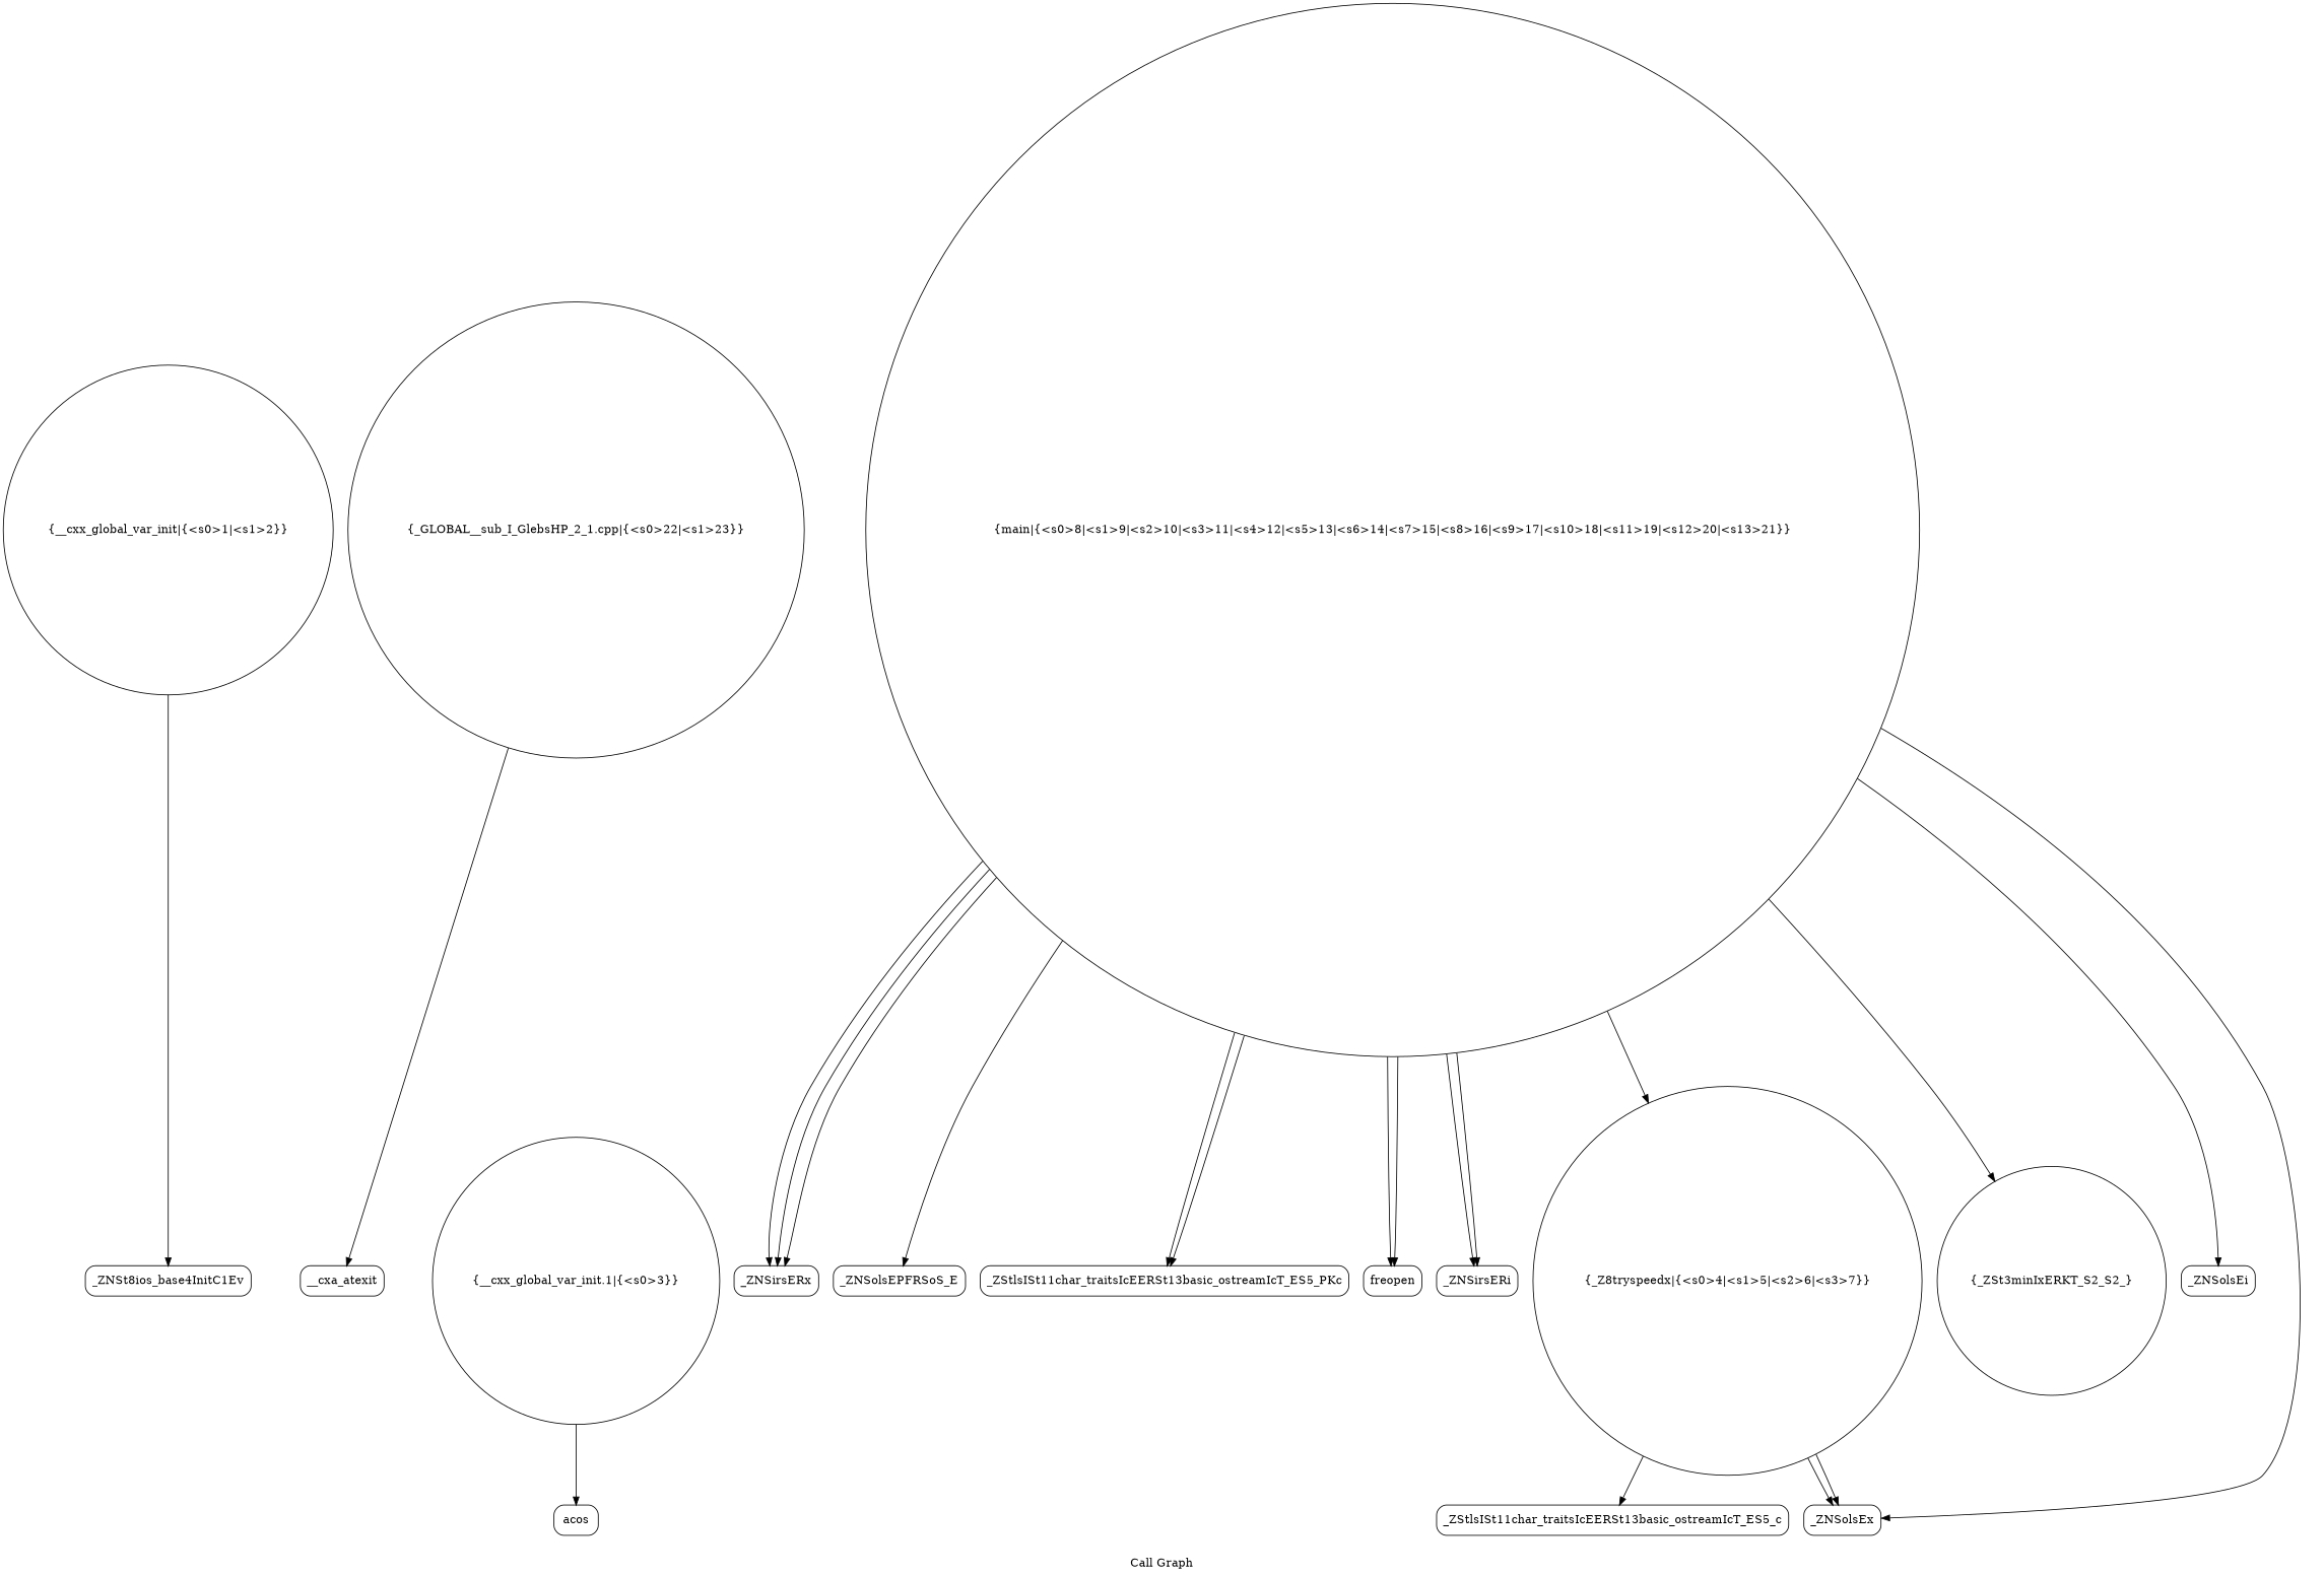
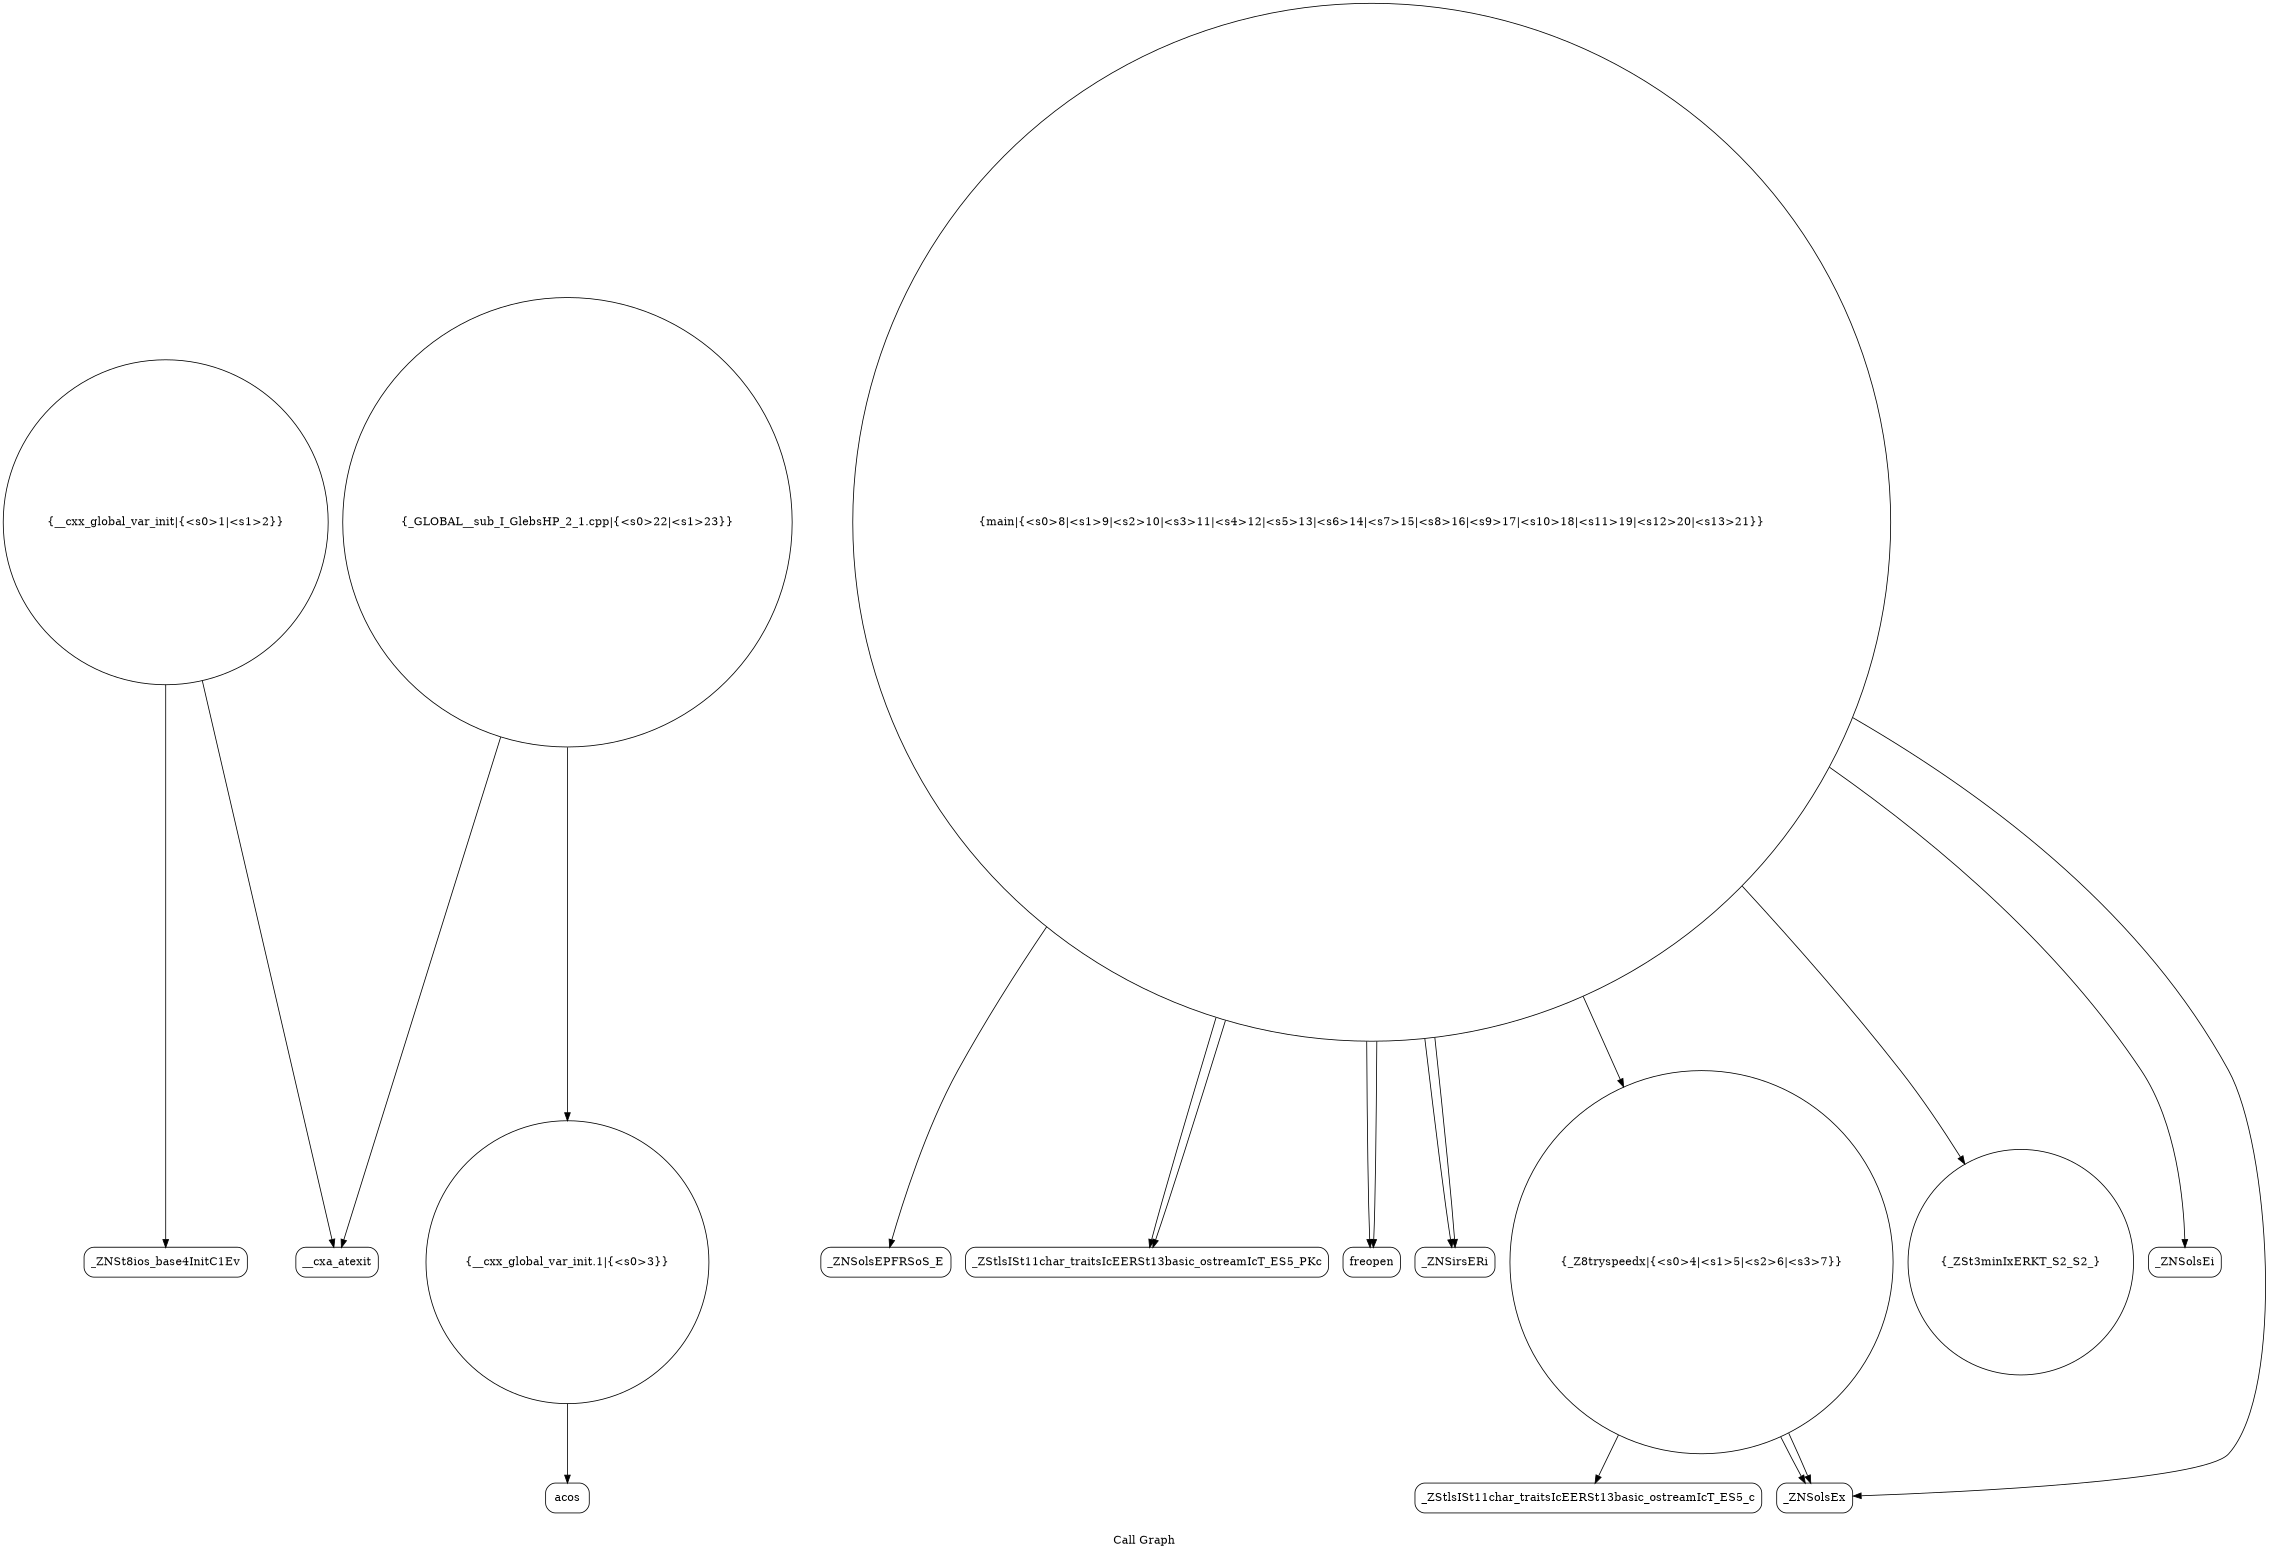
  digraph {
    label="Call Graph"
    node [shape=Mrecord]
    edge [color=black tailport=s0]
    n1 [label="{__cxx_global_var_init|{<s0>1|<s1>2}}" shape=circle]
    n2 [label="{_ZNSt8ios_base4InitC1Ev}"]
    n3 [label="{__cxa_atexit}"]
    n4 [label="{_ZStlsISt11char_traitsIcEERSt13basic_ostreamIcT_ES5_c}"]
-   n5 [label="{_ZNSirsERx}"]
    n6 [label="{_ZNSolsEPFRSoS_E}"]
    n7 [label="{_ZStlsISt11char_traitsIcEERSt13basic_ostreamIcT_ES5_PKc}"]
    n8 [label="{__cxx_global_var_init.1|{<s0>3}}" shape=circle]
    n9 [label="{acos}"]
    n10 [label="{main|{<s0>8|<s1>9|<s2>10|<s3>11|<s4>12|<s5>13|<s6>14|<s7>15|<s8>16|<s9>17|<s10>18|<s11>19|<s12>20|<s13>21}}" shape=circle]
    n11 [label="{freopen}"]
    n12 [label="{_ZNSirsERi}"]
    n13 [label="{_Z8tryspeedx|{<s0>4|<s1>5|<s2>6|<s3>7}}" shape=circle]
    n14 [label="{_ZSt3minIxERKT_S2_S2_}" shape=circle]
    n15 [label="{_ZNSolsEi}"]
    n16 [label="{_ZNSolsEx}"]
    n17 [label="{_GLOBAL__sub_I_GlebsHP_2_1.cpp|{<s0>22|<s1>23}}" shape=circle]
    n1 -> n2
+   n1 -> n3 [tailport=s1]
    n8 -> n9
-   n10 -> n5 [tailport=s4]
-   n10 -> n5 [tailport=s5]
-   n10 -> n5 [tailport=s6]
    n10 -> n6 [tailport=s13]
    n10 -> n7 [tailport=s9]
    n10 -> n7 [tailport=s11]
    n10 -> n11
    n10 -> n11 [tailport=s1]
    n10 -> n12 [tailport=s2]
    n10 -> n12 [tailport=s3]
    n10 -> n13 [tailport=s7]
    n10 -> n14 [tailport=s8]
    n10 -> n15 [tailport=s10]
    n10 -> n16 [tailport=s12]
    n13 -> n4 [tailport=s1]
    n13 -> n16
    n13 -> n16 [tailport=s2]
    n17 -> n3
+   n17 -> n8 [tailport=s1]
  }
